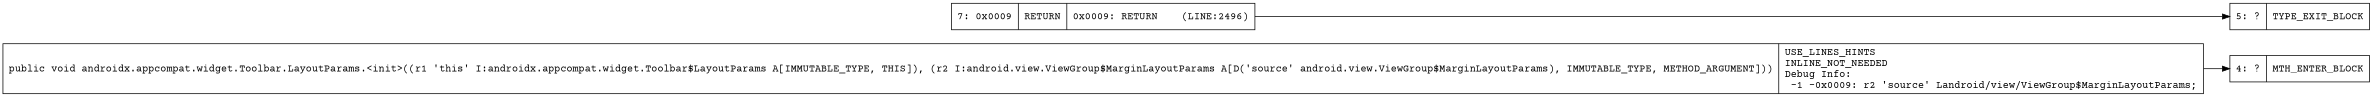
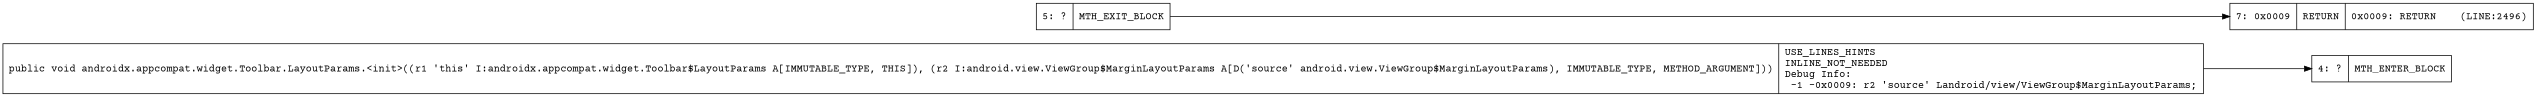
  digraph {
    fontname="Courier Prime"
    rankdir=LR
    node [fontname="Courier Prime" shape=record]
    edge [fontname="Courier Prime"]
    n1 [label="{4\:\ ?|MTH_ENTER_BLOCK\l}"]
    n2 [label="{7\:\ 0x0009|RETURN\l|0x0009: RETURN    (LINE:2496)\l}"]
-   n3 [label="{5\:\ ?|TYPE_EXIT_BLOCK\l}"]
+   n3 [label="{5\:\ ?|MTH_EXIT_BLOCK\l}"]
    n4 [label="{public void androidx.appcompat.widget.Toolbar.LayoutParams.\<init\>((r1 'this' I:androidx.appcompat.widget.Toolbar$LayoutParams A[IMMUTABLE_TYPE, THIS]), (r2 I:android.view.ViewGroup$MarginLayoutParams A[D('source' android.view.ViewGroup$MarginLayoutParams), IMMUTABLE_TYPE, METHOD_ARGUMENT]))  | USE_LINES_HINTS\lINLINE_NOT_NEEDED\lDebug Info:\l  \-1 \-0x0009: r2 'source' Landroid\/view\/ViewGroup$MarginLayoutParams;\l}"]
-   n2 -> n3
+   n3 -> n2
    n4 -> n1
  }
